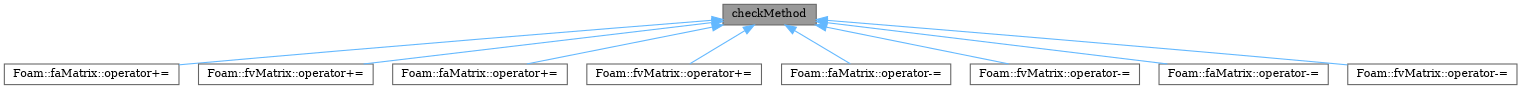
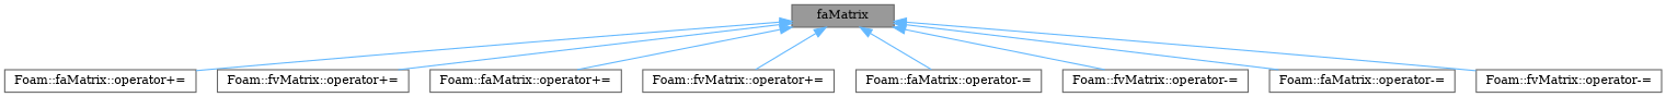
  digraph {
    rankdir=TB
    fontname="DejaVu Serif"
    node [color=grey40 fillcolor=white fontname="DejaVu Serif" fontsize=10 shape=box style=filled]
    edge [color=steelblue1 dir=back fontname="DejaVu Serif" fontsize=10 labelfontname=Helvetica labelfontsize=10 style=solid]
-   n1 [color=gray40 fillcolor=grey60 fontcolor=black height=0.2 label=checkMethod width=0.4]
+   n1 [color=gray40 fillcolor=grey60 fontcolor=black height=0.2 label=faMatrix width=0.4]
    n2 [height=0.2 label="Foam::faMatrix::operator+=" width=0.4]
    n3 [height=0.2 label="Foam::fvMatrix::operator+=" width=0.4]
    n4 [height=0.2 label="Foam::faMatrix::operator+=" width=0.4]
    n5 [height=0.2 label="Foam::fvMatrix::operator+=" width=0.4]
    n6 [height=0.2 label="Foam::faMatrix::operator-=" width=0.4]
    n7 [height=0.2 label="Foam::fvMatrix::operator-=" width=0.4]
    n8 [height=0.2 label="Foam::faMatrix::operator-=" width=0.4]
    n9 [height=0.2 label="Foam::fvMatrix::operator-=" width=0.4]
    n1 -> n2
    n1 -> n3
    n1 -> n4
    n1 -> n5
    n1 -> n6
    n1 -> n7
    n1 -> n8
    n1 -> n9
  }
